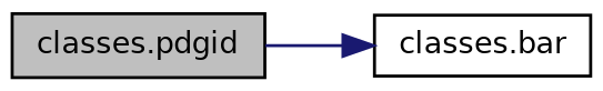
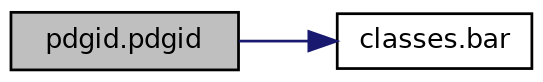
  digraph {
    rankdir=LR
    node [color=black fontname=Helvetica fontsize=10 shape=record style=filled]
-   n1 [fillcolor=grey75 fontcolor=black height=0.2 label="classes.pdgid" width=0.4]
+   n1 [fillcolor=grey75 fontcolor=black height=0.2 label="pdgid.pdgid" width=0.4]
    n2 [fillcolor=white height=0.2 label="classes.bar" width=0.4]
    n1 -> n2 [color=midnightblue fontname=Helvetica fontsize=10 labelfontname=Helvetica labelfontsize=10 style=solid]
  }
